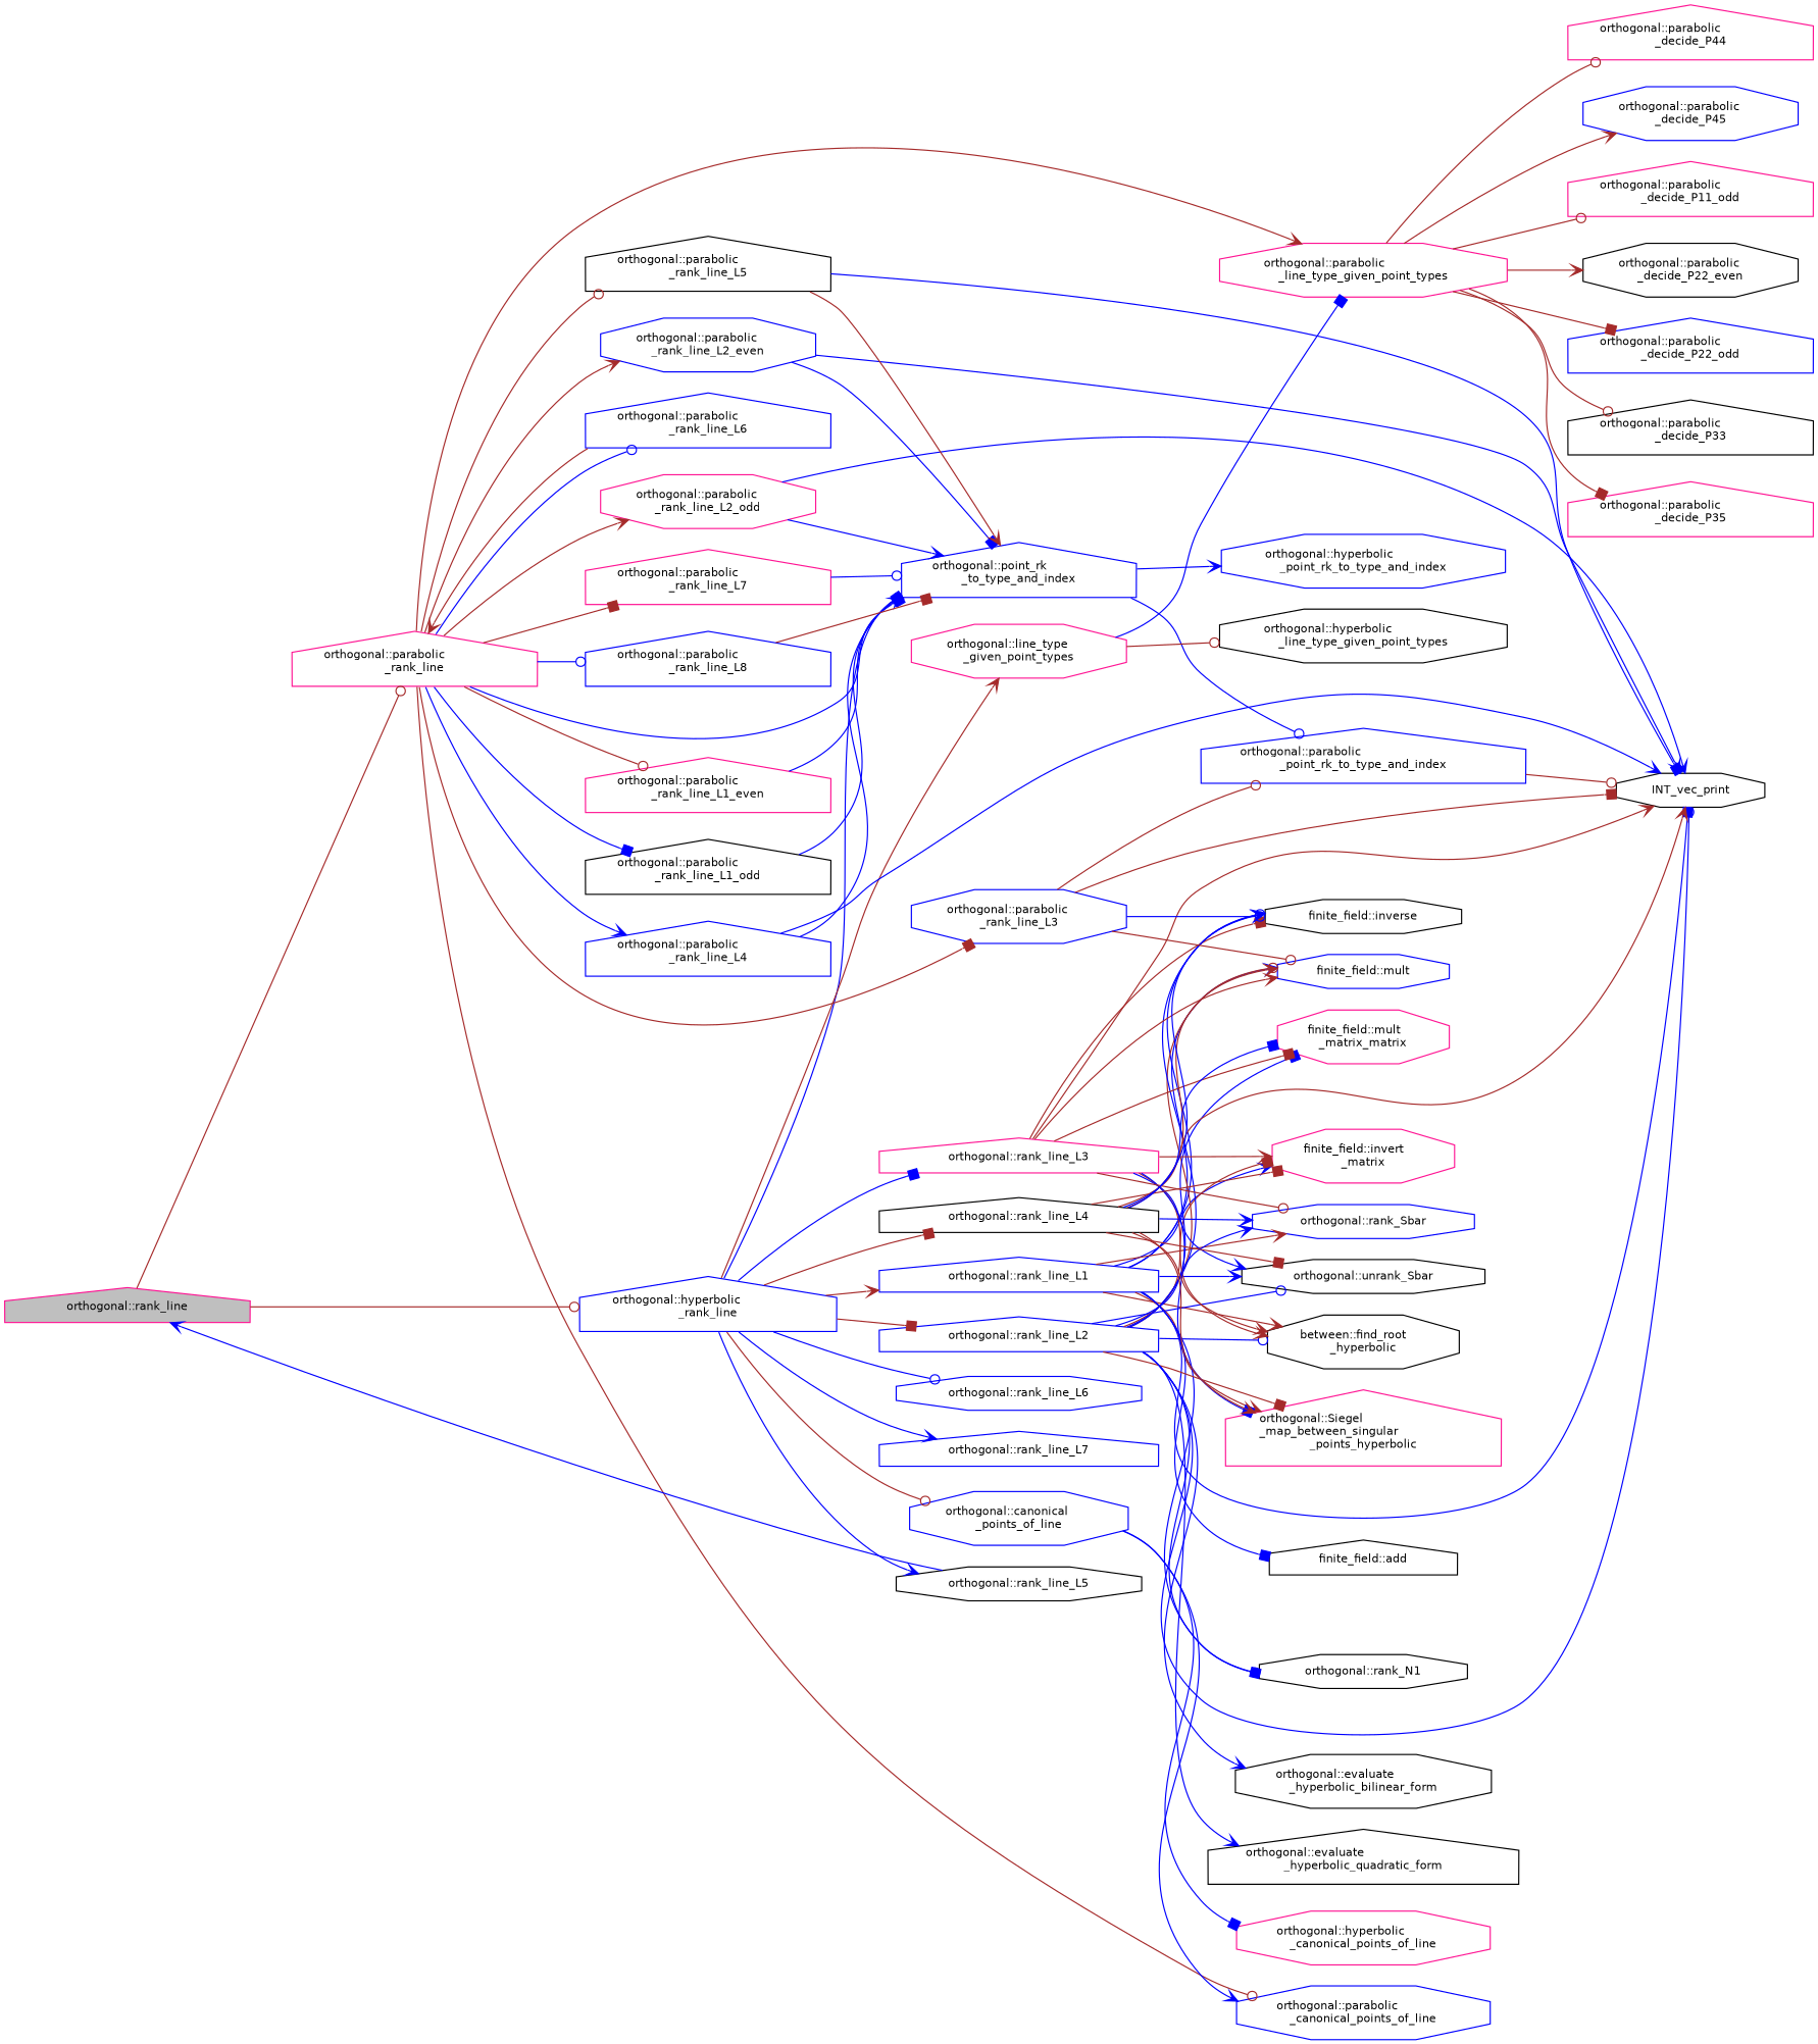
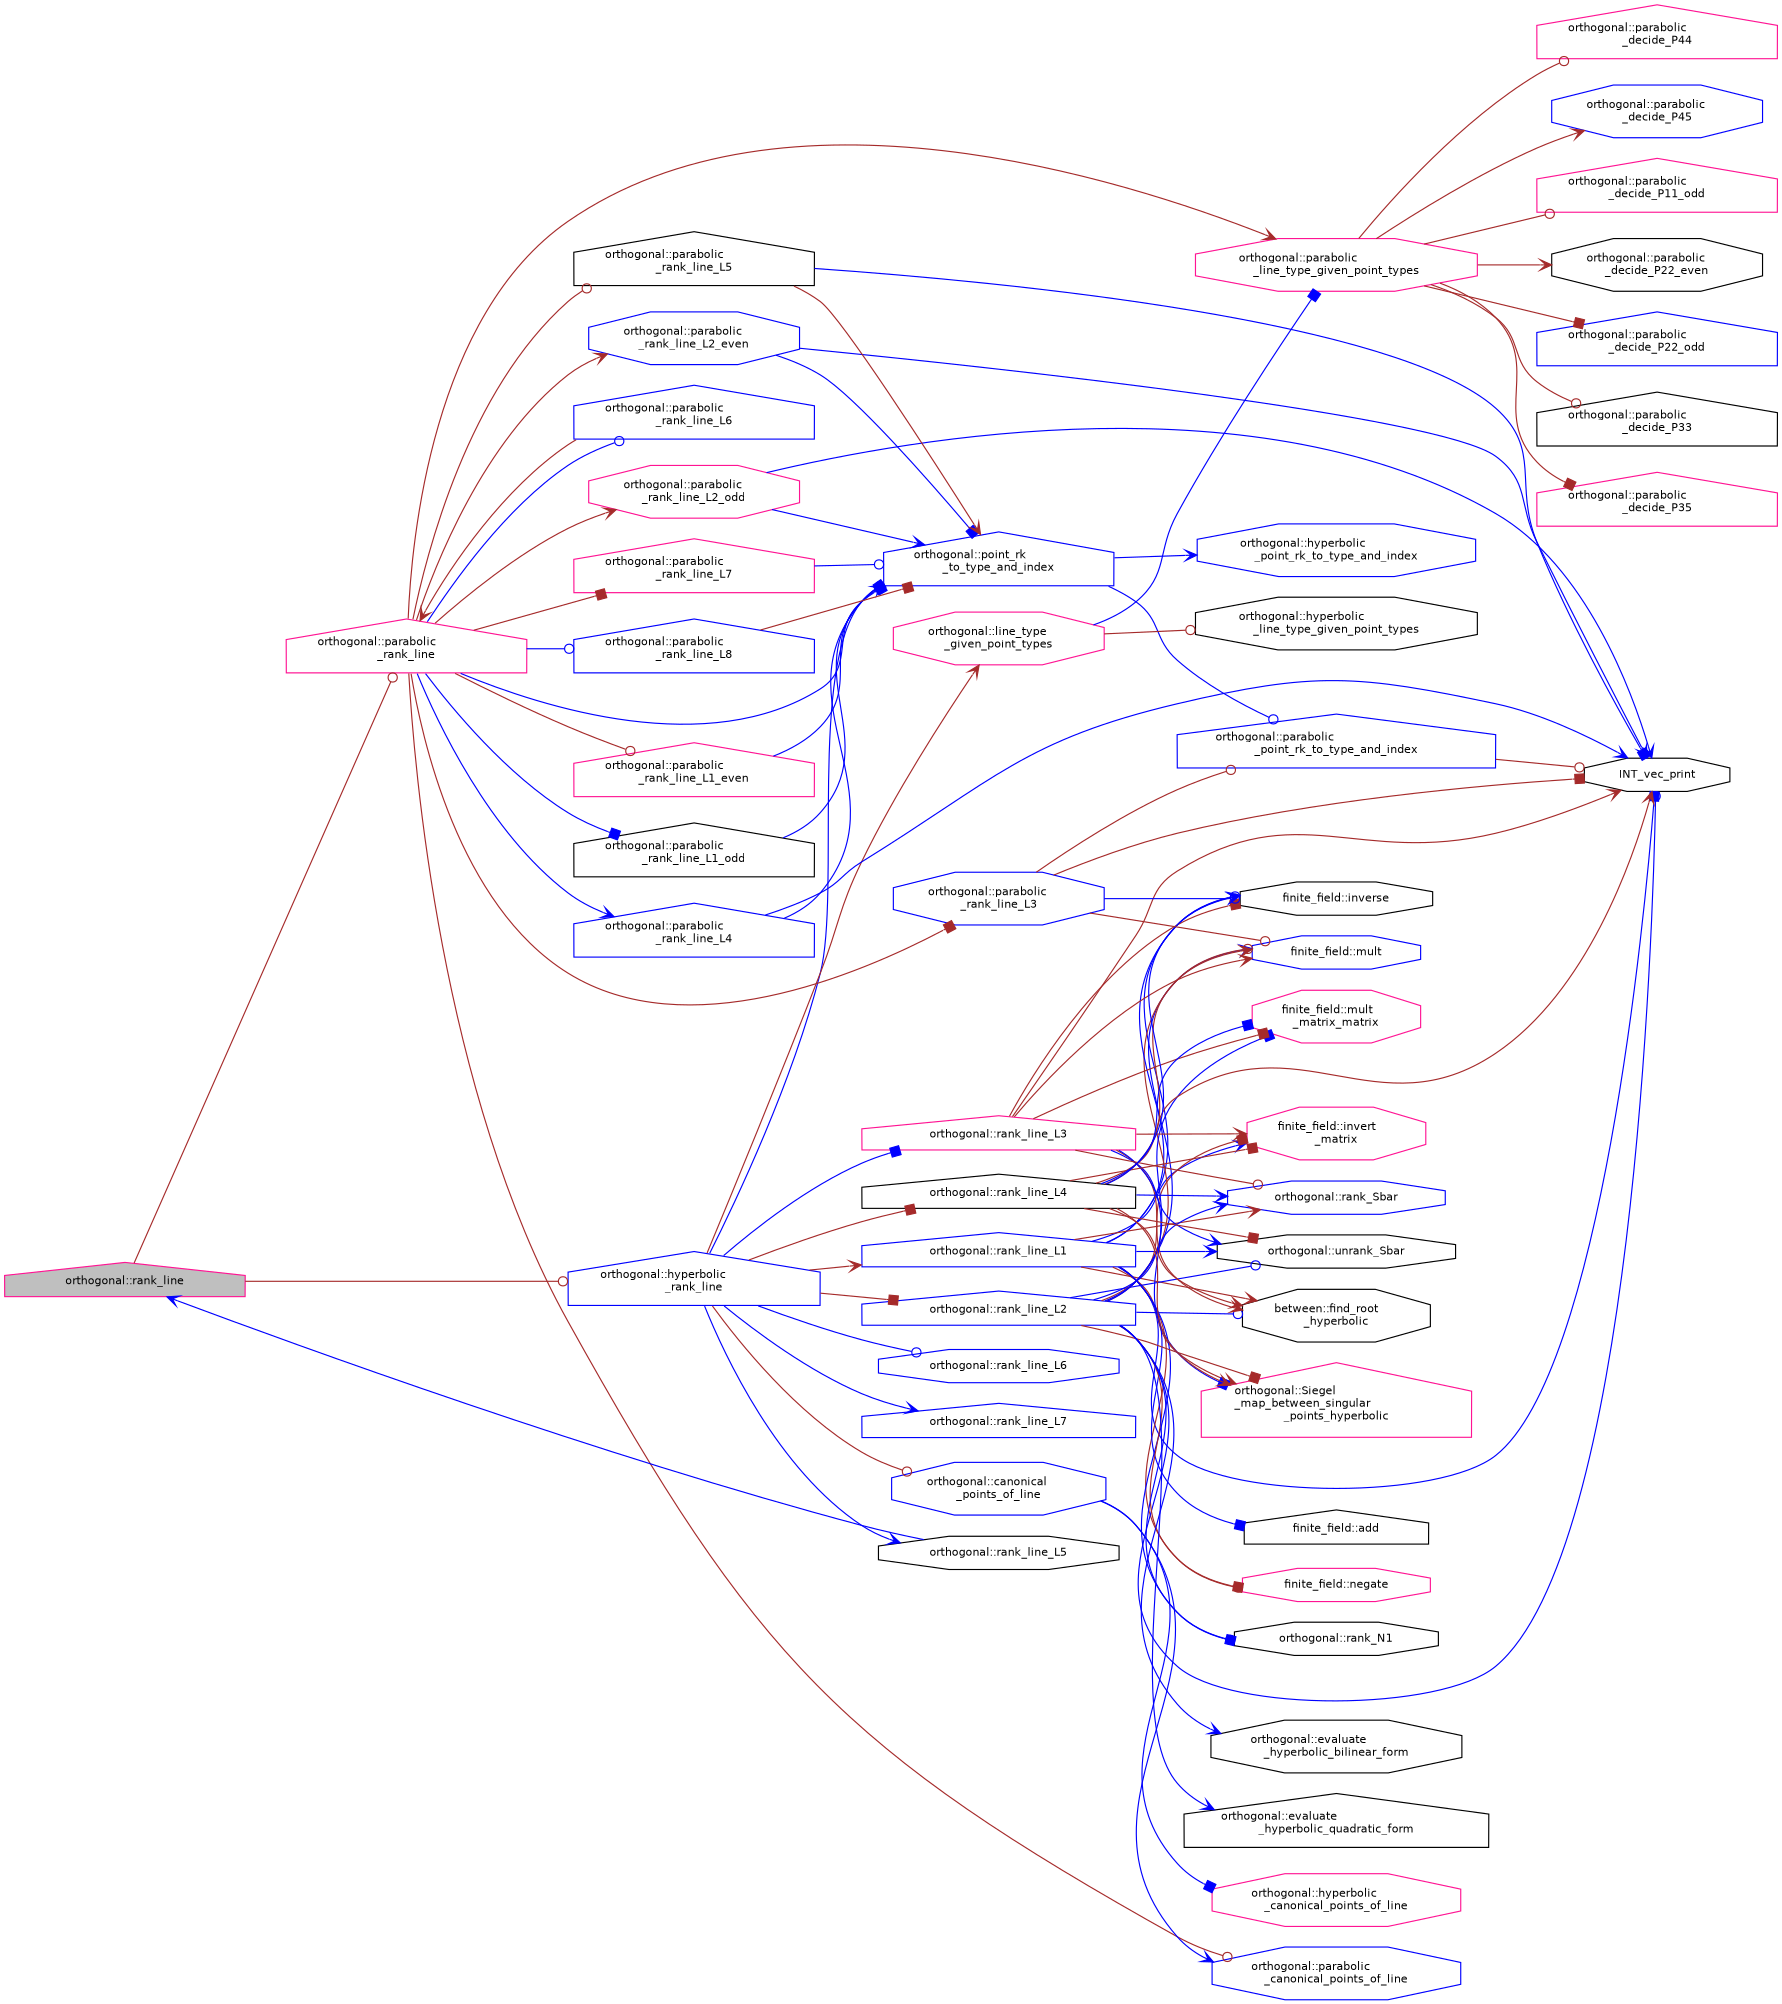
  digraph {
    rankdir=LR
    node [color=blue fillcolor=white fontname=Helvetica fontsize=10 shape=house style=filled]
    edge [arrowhead=vee color=brown fontname=Helvetica fontsize=10 labelfontname=Helvetica labelfontsize=10 style=solid]
    n1 [color=deeppink fillcolor=grey75 fontcolor=black height=0.2 label="orthogonal::rank_line" width=0.4]
    n2 [height=0.2 label="orthogonal::hyperbolic\l_rank_line" width=0.4]
    n3 [color=deeppink height=0.2 label="orthogonal::parabolic\l_rank_line" width=0.4]
    n4 [height=0.2 label="orthogonal::point_rk\l_to_type_and_index" width=0.4]
    n5 [color=deeppink height=0.2 label="orthogonal::line_type\l_given_point_types" shape=octagon width=0.4]
    n6 [height=0.2 label="orthogonal::canonical\l_points_of_line" shape=octagon width=0.4]
    n7 [height=0.2 label="orthogonal::rank_line_L1" width=0.4]
    n8 [height=0.2 label="orthogonal::rank_line_L2" width=0.4]
    n9 [color=deeppink height=0.2 label="orthogonal::rank_line_L3" width=0.4]
    n10 [color=black height=0.2 label="orthogonal::rank_line_L4" width=0.4]
    n11 [color=black height=0.2 label="orthogonal::rank_line_L5" shape=octagon width=0.4]
    n12 [height=0.2 label="orthogonal::rank_line_L6" shape=octagon width=0.4]
    n13 [height=0.2 label="orthogonal::rank_line_L7" width=0.4]
    n14 [color=deeppink height=0.2 label="orthogonal::parabolic\l_line_type_given_point_types" shape=octagon width=0.4]
    n15 [height=0.2 label="orthogonal::parabolic\l_canonical_points_of_line" shape=octagon width=0.4]
    n16 [color=deeppink height=0.2 label="orthogonal::parabolic\l_rank_line_L1_even" width=0.4]
    n17 [color=black height=0.2 label="orthogonal::parabolic\l_rank_line_L1_odd" width=0.4]
    n18 [height=0.2 label="orthogonal::parabolic\l_rank_line_L2_even" shape=octagon width=0.4]
    n19 [color=deeppink height=0.2 label="orthogonal::parabolic\l_rank_line_L2_odd" shape=octagon width=0.4]
    n20 [height=0.2 label="orthogonal::parabolic\l_rank_line_L3" shape=octagon width=0.4]
    n21 [height=0.2 label="orthogonal::parabolic\l_rank_line_L4" width=0.4]
    n22 [color=black height=0.2 label="orthogonal::parabolic\l_rank_line_L5" width=0.4]
    n23 [height=0.2 label="orthogonal::parabolic\l_rank_line_L6" width=0.4]
    n24 [color=deeppink height=0.2 label="orthogonal::parabolic\l_rank_line_L7" width=0.4]
    n25 [height=0.2 label="orthogonal::parabolic\l_rank_line_L8" width=0.4]
    n26 [height=0.2 label="orthogonal::hyperbolic\l_point_rk_to_type_and_index" shape=octagon width=0.4]
    n27 [height=0.2 label="orthogonal::parabolic\l_point_rk_to_type_and_index" width=0.4]
    n28 [color=black height=0.2 label="orthogonal::hyperbolic\l_line_type_given_point_types" shape=octagon width=0.4]
    n29 [color=deeppink height=0.2 label="orthogonal::hyperbolic\l_canonical_points_of_line" shape=octagon width=0.4]
    n30 [color=black height=0.2 label=INT_vec_print shape=octagon width=0.4]
    n31 [color=black height=0.2 label="orthogonal::unrank_Sbar" shape=octagon width=0.4]
    n32 [color=black height=0.2 label="between::find_root\l_hyperbolic" shape=octagon width=0.4]
    n33 [color=deeppink height=0.2 label="orthogonal::Siegel\l_map_between_singular\l_points_hyperbolic" width=0.4]
    n34 [color=deeppink height=0.2 label="finite_field::invert\l_matrix" shape=octagon width=0.4]
    n35 [height=0.2 label="finite_field::mult" shape=octagon width=0.4]
+   n36 [color=deeppink height=0.2 label="finite_field::negate" shape=octagon width=0.4]
    n37 [color=black height=0.2 label="finite_field::inverse" shape=octagon width=0.4]
    n38 [color=black height=0.2 label="finite_field::add" width=0.4]
    n39 [color=black height=0.2 label="orthogonal::rank_N1" shape=octagon width=0.4]
    n40 [height=0.2 label="orthogonal::rank_Sbar" shape=octagon width=0.4]
    n41 [color=deeppink height=0.2 label="finite_field::mult\l_matrix_matrix" shape=octagon width=0.4]
    n42 [color=black height=0.2 label="orthogonal::evaluate\l_hyperbolic_bilinear_form" shape=octagon width=0.4]
    n43 [color=black height=0.2 label="orthogonal::evaluate\l_hyperbolic_quadratic_form" width=0.4]
    n44 [color=deeppink height=0.2 label="orthogonal::parabolic\l_decide_P11_odd" width=0.4]
    n45 [color=black height=0.2 label="orthogonal::parabolic\l_decide_P22_even" shape=octagon width=0.4]
    n46 [height=0.2 label="orthogonal::parabolic\l_decide_P22_odd" width=0.4]
    n47 [color=black height=0.2 label="orthogonal::parabolic\l_decide_P33" width=0.4]
    n48 [color=deeppink height=0.2 label="orthogonal::parabolic\l_decide_P35" width=0.4]
    n49 [color=deeppink height=0.2 label="orthogonal::parabolic\l_decide_P44" width=0.4]
    n50 [height=0.2 label="orthogonal::parabolic\l_decide_P45" shape=octagon width=0.4]
    n1 -> n2 [arrowhead=odot]
    n1 -> n3 [arrowhead=odot]
    n2 -> n4 [arrowhead=box color=blue]
    n2 -> n5
    n2 -> n6 [arrowhead=odot]
    n2 -> n7
    n2 -> n8 [arrowhead=box]
    n2 -> n9 [arrowhead=box color=blue]
    n2 -> n10 [arrowhead=box]
    n2 -> n11 [color=blue]
    n2 -> n12 [arrowhead=odot color=blue]
    n2 -> n13 [color=blue]
    n3 -> n4 [arrowhead=box color=blue]
    n3 -> n14
    n3 -> n15 [arrowhead=odot]
    n3 -> n16 [arrowhead=odot]
    n3 -> n17 [arrowhead=box color=blue]
    n3 -> n18
    n3 -> n19
    n3 -> n20 [arrowhead=box]
    n3 -> n21 [color=blue]
    n3 -> n22 [arrowhead=odot]
    n3 -> n23 [arrowhead=odot color=blue]
    n3 -> n24 [arrowhead=box]
    n3 -> n25 [arrowhead=odot color=blue]
    n4 -> n26 [color=blue]
    n4 -> n27 [arrowhead=odot color=blue]
    n5 -> n14 [arrowhead=box color=blue]
    n5 -> n28 [arrowhead=odot]
    n6 -> n15 [color=blue]
    n6 -> n29 [arrowhead=box color=blue]
    n7 -> n30 [arrowhead=box color=blue]
    n7 -> n31 [color=blue]
    n7 -> n32
    n7 -> n33
    n7 -> n34 [color=blue]
    n7 -> n35 [color=blue]
+   n7 -> n36 [arrowhead=odot]
    n7 -> n37 [arrowhead=odot color=blue]
    n7 -> n38 [arrowhead=box color=blue]
    n7 -> n39 [arrowhead=box color=blue]
    n7 -> n40
    n8 -> n30 [arrowhead=odot color=blue]
    n8 -> n31 [arrowhead=odot color=blue]
    n8 -> n32 [arrowhead=odot color=blue]
    n8 -> n33 [arrowhead=box]
    n8 -> n34 [arrowhead=box]
    n8 -> n35 [arrowhead=odot]
+   n8 -> n36 [arrowhead=box]
    n8 -> n37 [color=blue]
    n8 -> n39 [arrowhead=odot color=blue]
    n8 -> n40 [color=blue]
    n8 -> n41 [arrowhead=box color=blue]
    n8 -> n42 [color=blue]
    n8 -> n43 [color=blue]
    n9 -> n30
    n9 -> n31 [color=blue]
    n9 -> n32
    n9 -> n33 [arrowhead=box color=blue]
    n9 -> n34
    n9 -> n35
    n9 -> n37 [arrowhead=box]
    n9 -> n40 [arrowhead=odot]
    n9 -> n41 [arrowhead=box]
    n10 -> n30
    n10 -> n31 [arrowhead=box]
    n10 -> n32
    n10 -> n33
    n10 -> n34 [arrowhead=box]
    n10 -> n35
    n10 -> n37 [color=blue]
    n10 -> n40 [color=blue]
    n10 -> n41 [arrowhead=box color=blue]
    n11 -> n1 [color=blue]
    n14 -> n44 [arrowhead=odot]
    n14 -> n45
    n14 -> n46 [arrowhead=box]
    n14 -> n47 [arrowhead=odot]
    n14 -> n48 [arrowhead=box]
    n14 -> n49 [arrowhead=odot]
    n14 -> n50
    n16 -> n4 [arrowhead=box color=blue]
    n17 -> n4 [color=blue]
    n18 -> n4 [arrowhead=box color=blue]
    n18 -> n30 [color=blue]
    n19 -> n4 [color=blue]
    n19 -> n30 [color=blue]
    n20 -> n27 [arrowhead=odot]
    n20 -> n30 [arrowhead=box]
    n20 -> n35 [arrowhead=odot]
    n20 -> n37 [arrowhead=odot color=blue]
    n21 -> n4 [arrowhead=odot color=blue]
    n21 -> n30 [color=blue]
    n22 -> n4
    n22 -> n30 [arrowhead=box color=blue]
    n23 -> n3
    n24 -> n4 [arrowhead=odot color=blue]
    n25 -> n4 [arrowhead=box]
    n27 -> n30 [arrowhead=odot]
  }
